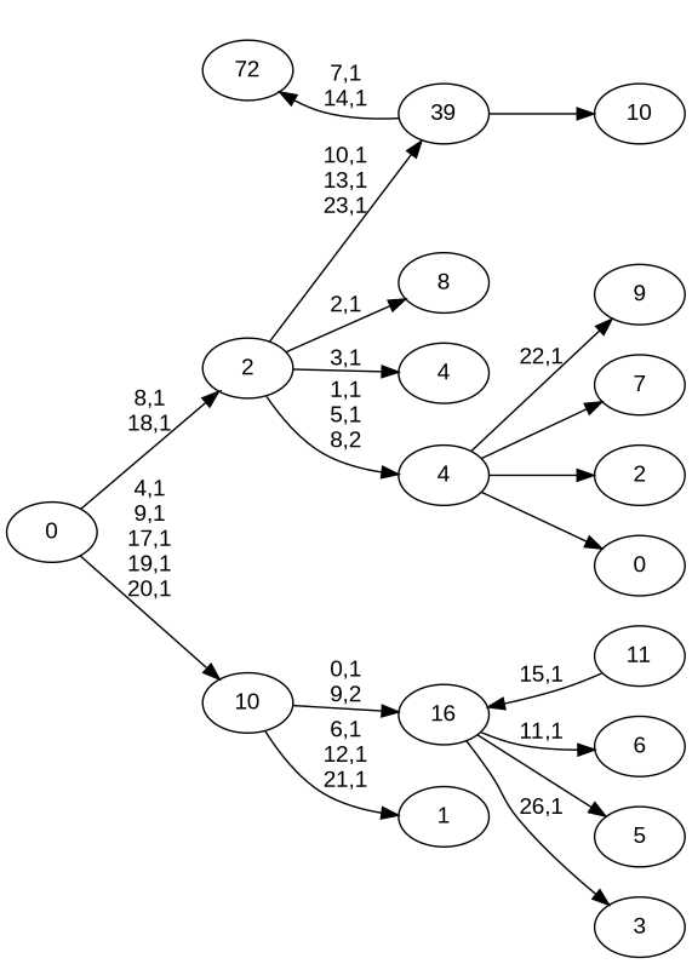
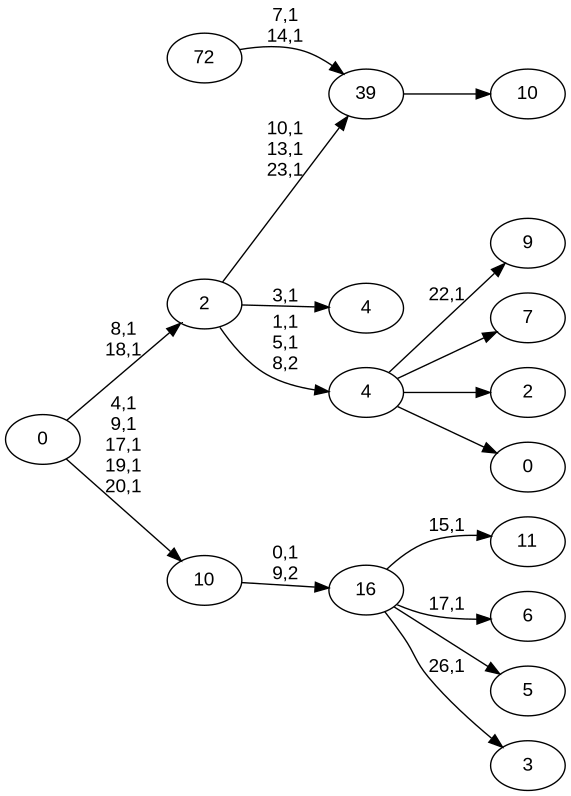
  digraph {
    fontname="Liberation Sans"
    rankdir=LR
    node [fontname="Liberation Sans"]
    edge [fontname="Liberation Sans"]
    n1 [label=72]
    n2 [label=11]
    n3 [label=10]
    n4 [label=39]
    n5 [label=9]
-   n6 [label=8]
    n7 [label=7]
    n8 [label=6]
    n9 [label=5]
    n10 [label=4]
    n11 [label=3]
    16
    n13 [label=2]
-   n14 [label=1]
    10
    n16 [label=0]
    4
    2
    0
-   n4 -> n1 [label="7,1\n14,1"]
+   n1 -> n4 [label="7,1\n14,1"]
    n4 -> n3
-   n2 -> 16 [label="15,1"]
-   16 -> n8 [label="11,1"]
+   16 -> n2 [label="15,1"]
+   16 -> n8 [label="17,1"]
    16 -> n9
    16 -> n11 [label="26,1"]
    10 -> 16 [label="0,1\n9,2"]
-   10 -> n14 [label="6,1\n12,1\n21,1"]
    4 -> n5 [label="22,1"]
    4 -> n7
    4 -> n13
    4 -> n16
    2 -> n4 [label="10,1\n13,1\n23,1"]
-   2 -> n6 [label="2,1"]
    2 -> n10 [label="3,1"]
    2 -> 4 [label="1,1\n5,1\n8,2"]
    0 -> 10 [label="4,1\n9,1\n17,1\n19,1\n20,1"]
    0 -> 2 [label="8,1\n18,1"]
  }
